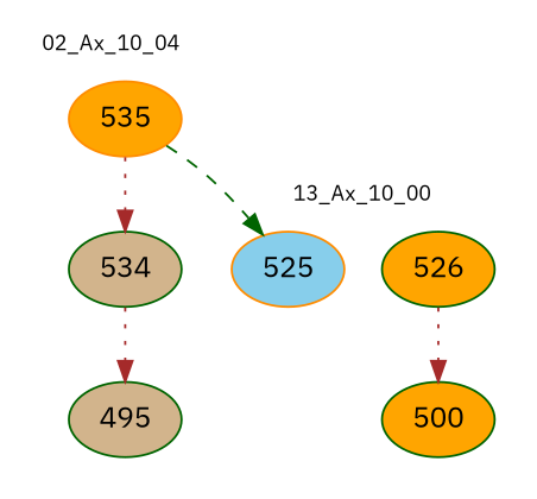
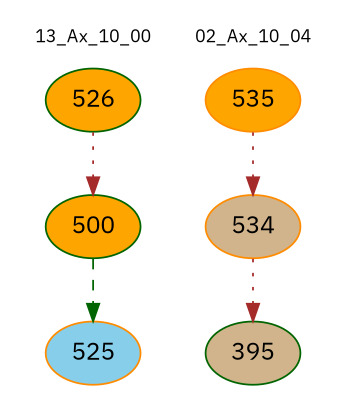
  digraph {
    fontname="IBM Plex Sans"
    node [color=darkgreen fillcolor=orange fontname="IBM Plex Sans" style=filled]
    edge [color=brown fontname="IBM Plex Sans" style=dotted]
    n1 [label=526]
    n2 [label=500]
    n3 [color=darkorange fillcolor=skyblue label=525]
    n4 [color=darkorange label=535]
-   n5 [fillcolor=tan label=534]
-   n6 [fillcolor=tan label=495]
+   n5 [color=darkorange fillcolor=tan label=534]
+   n6 [fillcolor=tan label=395]
    subgraph cluster_1 {
      color=white
      fontsize=10
      label="13_Ax_10_00"
      n1
      n2
      n3
    }
    subgraph cluster_2 {
      color=white
      fontsize=10
      label="02_Ax_10_04"
      n4
      n5
      n6
    }
    n1 -> n2
-   n4 -> n3 [color=darkgreen style=dashed]
+   n2 -> n3 [color=darkgreen style=dashed]
    n4 -> n5
    n5 -> n6
  }
